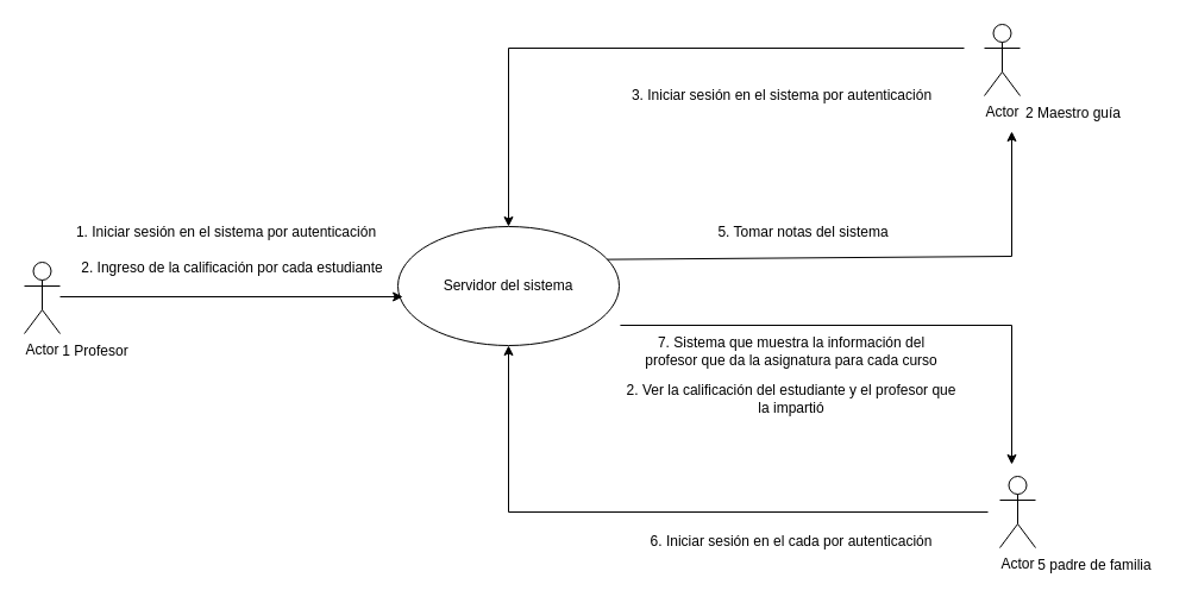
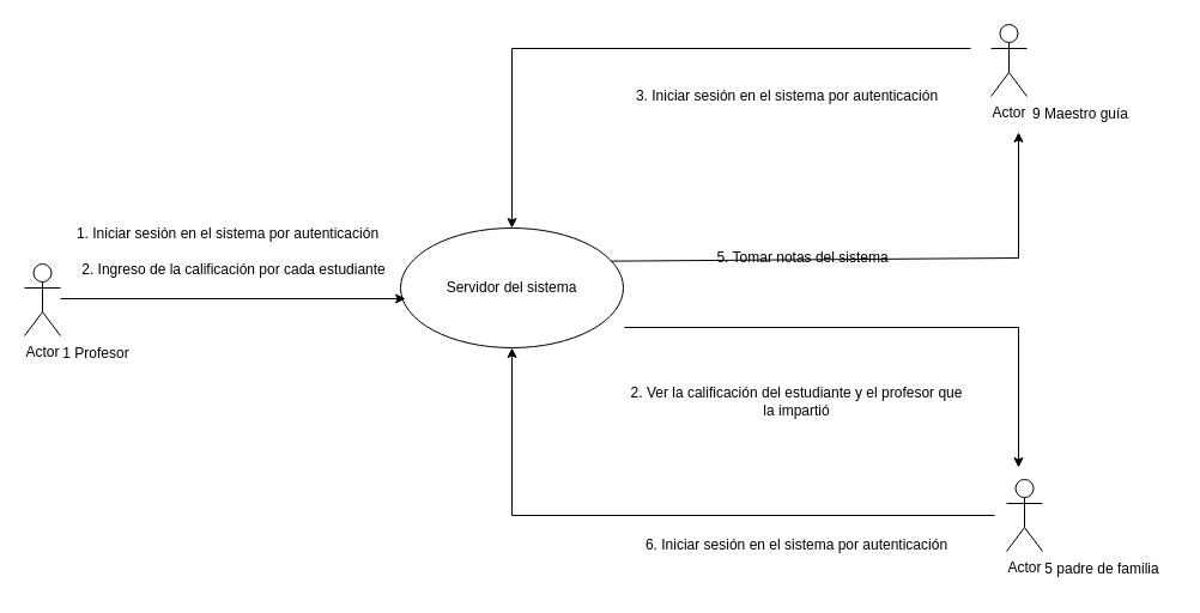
  <mxCell id="0" />
  <mxCell id="1" parent="0" />
  <mxCell id="2" value="Servidor del sistema" style="ellipse;whiteSpace=wrap;html=1;" vertex="1" parent="1"><mxGeometry x="334" y="190" width="186" height="100" as="geometry" /></mxCell>
  <mxCell id="3" value="Actor" style="shape=umlActor;verticalLabelPosition=bottom;verticalAlign=top;html=1;outlineConnect=0;" vertex="1" parent="1"><mxGeometry x="20" y="220" width="30" height="60" as="geometry" /></mxCell>
  <mxCell id="4" value="1. Iniciar sesión en el sistema por autenticación" style="text;html=1;strokeColor=none;fillColor=none;align=center;verticalAlign=middle;whiteSpace=wrap;rounded=0;" vertex="1" parent="1"><mxGeometry x="60" y="180" width="260" height="30" as="geometry" /></mxCell>
  <mxCell id="5" value="2. Ingreso de la calificación por cada estudiante" style="text;html=1;strokeColor=none;fillColor=none;align=center;verticalAlign=middle;whiteSpace=wrap;rounded=0;" vertex="1" parent="1"><mxGeometry x="60" y="210" width="270" height="30" as="geometry" /></mxCell>
  <mxCell id="6" value="" style="endArrow=classic;html=1;rounded=0;entryX=1.03;entryY=1.3;entryDx=0;entryDy=0;entryPerimeter=0;" edge="1" parent="1" target="5"><mxGeometry width="50" height="50" relative="1" as="geometry"><mxPoint x="50" y="249" as="sourcePoint" /><mxPoint x="210" y="250" as="targetPoint" /></mxGeometry></mxCell>
  <mxCell id="7" value="1 Profesor" style="text;html=1;strokeColor=none;fillColor=none;align=center;verticalAlign=middle;whiteSpace=wrap;rounded=0;" vertex="1" parent="1"><mxGeometry x="30" y="280" width="100" height="30" as="geometry" /></mxCell>
  <mxCell id="8" value="Actor" style="shape=umlActor;verticalLabelPosition=bottom;verticalAlign=top;html=1;outlineConnect=0;" vertex="1" parent="1"><mxGeometry x="827" width="30" height="60" as="geometry" y="20" /></mxCell>
  <mxCell id="9" value="" style="endArrow=classic;html=1;rounded=0;entryX=0.5;entryY=0;entryDx=0;entryDy=0;" edge="1" parent="1" target="2"><mxGeometry width="50" height="50" relative="1" as="geometry"><mxPoint x="810" y="40" as="sourcePoint" /><mxPoint x="400" y="170" as="targetPoint" /><Array as="points"><mxPoint x="427" y="40" /></Array></mxGeometry></mxCell>
  <mxCell id="10" value="3. Iniciar sesión en el sistema por autenticación" style="text;html=1;strokeColor=none;fillColor=none;align=center;verticalAlign=middle;whiteSpace=wrap;rounded=0;" vertex="1" parent="1"><mxGeometry x="519" y="65" width="276" height="30" as="geometry" /></mxCell>
- <mxCell id="11" value="5. Tomar notas del sistema" style="text;html=1;strokeColor=none;fillColor=none;align=center;verticalAlign=middle;whiteSpace=wrap;rounded=0;" vertex="1" parent="1"><mxGeometry x="545" y="180" width="260" height="30" as="geometry" /></mxCell>
+ <mxCell id="11" value="5. Tomar notas del sistema" style="text;html=1;strokeColor=none;fillColor=none;align=center;verticalAlign=middle;whiteSpace=wrap;rounded=0;" vertex="1" parent="1"><mxGeometry x="540" y="200" width="260" height="30" as="geometry" /></mxCell>
  <mxCell id="12" value="Actor" style="shape=umlActor;verticalLabelPosition=bottom;verticalAlign=top;html=1;outlineConnect=0;" vertex="1" parent="1"><mxGeometry x="840" y="400" width="30" height="60" as="geometry" /></mxCell>
  <mxCell id="13" value="5 padre de familia" style="text;html=1;strokeColor=none;fillColor=none;align=center;verticalAlign=middle;whiteSpace=wrap;rounded=0;" vertex="1" parent="1"><mxGeometry x="860" y="460" width="120" height="30" as="geometry" /></mxCell>
  <mxCell id="14" value="" style="endArrow=classic;html=1;rounded=0;entryX=0.5;entryY=1;entryDx=0;entryDy=0;" edge="1" parent="1" target="2"><mxGeometry width="50" height="50" relative="1" as="geometry"><mxPoint x="830" y="430" as="sourcePoint" /><mxPoint x="620" y="400" as="targetPoint" /><Array as="points"><mxPoint x="427" y="430" /></Array></mxGeometry></mxCell>
- <mxCell id="15" value="6. Iniciar sesión en el cada por autenticación" style="text;html=1;strokeColor=none;fillColor=none;align=center;verticalAlign=middle;whiteSpace=wrap;rounded=0;" vertex="1" parent="1"><mxGeometry x="530" y="440" width="270" height="30" as="geometry" /></mxCell>
+ <mxCell id="15" value="6. Iniciar sesión en el sistema por autenticación" style="text;html=1;strokeColor=none;fillColor=none;align=center;verticalAlign=middle;whiteSpace=wrap;rounded=0;" vertex="1" parent="1"><mxGeometry x="530" y="440" width="270" height="30" as="geometry" /></mxCell>
  <mxCell id="16" value="2. Ver la calificación del estudiante y el profesor que la impartió" style="text;html=1;strokeColor=none;fillColor=none;align=center;verticalAlign=middle;whiteSpace=wrap;rounded=0;" vertex="1" parent="1"><mxGeometry x="525" y="320" width="280" height="30" as="geometry" /></mxCell>
  <mxCell id="17" value="" style="endArrow=classic;html=1;rounded=0;exitX=1.005;exitY=0.83;exitDx=0;exitDy=0;exitPerimeter=0;" edge="1" parent="1" source="2"><mxGeometry width="50" height="50" relative="1" as="geometry"><mxPoint x="680" y="340" as="sourcePoint" /><mxPoint x="850" y="390" as="targetPoint" /><Array as="points"><mxPoint x="850" y="273" /></Array></mxGeometry></mxCell>
- <mxCell id="18" value="7. Sistema que muestra la información del profesor que da la asignatura para cada curso" style="text;html=1;strokeColor=none;fillColor=none;align=center;verticalAlign=middle;whiteSpace=wrap;rounded=0;" vertex="1" parent="1"><mxGeometry x="530" y="280" width="270" height="30" as="geometry" /></mxCell>
  <mxCell id="19" value="" style="endArrow=classic;html=1;rounded=0;exitX=1;exitY=0.25;exitDx=0;exitDy=0;" edge="1" parent="1" source="2"><mxGeometry width="50" height="50" relative="1" as="geometry"><mxPoint x="630" y="190" as="sourcePoint" /><mxPoint x="850" y="110" as="targetPoint" /><Array as="points"><mxPoint x="850" y="215" /></Array></mxGeometry></mxCell>
- <mxCell id="20" value="2 Maestro guía" style="text;html=1;strokeColor=none;fillColor=none;align=center;verticalAlign=middle;whiteSpace=wrap;rounded=0;" vertex="1" parent="1"><mxGeometry x="857" y="80" width="90" height="30" as="geometry" /></mxCell>
+ <mxCell id="20" value="9 Maestro guía" style="text;html=1;strokeColor=none;fillColor=none;align=center;verticalAlign=middle;whiteSpace=wrap;rounded=0;" vertex="1" parent="1"><mxGeometry x="857" y="80" width="90" height="30" as="geometry" /></mxCell>
